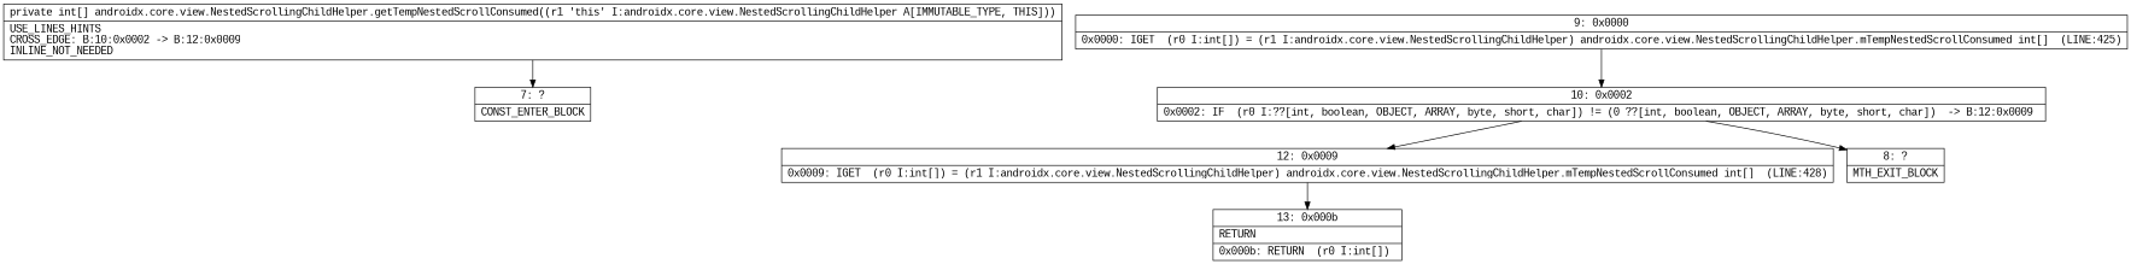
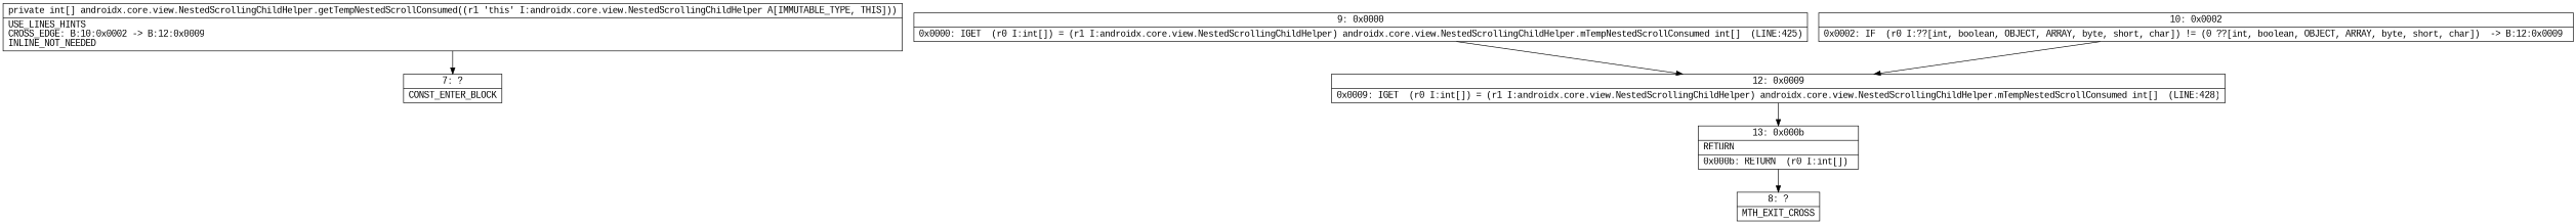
  digraph {
    fontname="Liberation Mono"
    node [fontname="Liberation Mono" shape=record]
    edge [fontname="Liberation Mono"]
    n1 [label="{7\:\ ?|CONST_ENTER_BLOCK\l}"]
    n2 [label="{9\:\ 0x0000|0x0000: IGET  (r0 I:int[]) = (r1 I:androidx.core.view.NestedScrollingChildHelper) androidx.core.view.NestedScrollingChildHelper.mTempNestedScrollConsumed int[]  (LINE:425)\l}"]
    n3 [label="{10\:\ 0x0002|0x0002: IF  (r0 I:??[int, boolean, OBJECT, ARRAY, byte, short, char]) != (0 ??[int, boolean, OBJECT, ARRAY, byte, short, char])  \-\> B:12:0x0009 \l}"]
    n4 [label="{12\:\ 0x0009|0x0009: IGET  (r0 I:int[]) = (r1 I:androidx.core.view.NestedScrollingChildHelper) androidx.core.view.NestedScrollingChildHelper.mTempNestedScrollConsumed int[]  (LINE:428)\l}"]
    n5 [label="{13\:\ 0x000b|RETURN\l|0x000b: RETURN  (r0 I:int[]) \l}"]
-   n6 [label="{8\:\ ?|MTH_EXIT_BLOCK\l}"]
+   n6 [label="{8\:\ ?|MTH_EXIT_CROSS\l}"]
    n7 [label="{private int[] androidx.core.view.NestedScrollingChildHelper.getTempNestedScrollConsumed((r1 'this' I:androidx.core.view.NestedScrollingChildHelper A[IMMUTABLE_TYPE, THIS]))  | USE_LINES_HINTS\lCROSS_EDGE: B:10:0x0002 \-\> B:12:0x0009\lINLINE_NOT_NEEDED\l}"]
-   n2 -> n3
+   n2 -> n4
    n3 -> n4
    n4 -> n5
-   n3 -> n6
+   n5 -> n6
    n7 -> n1
  }
